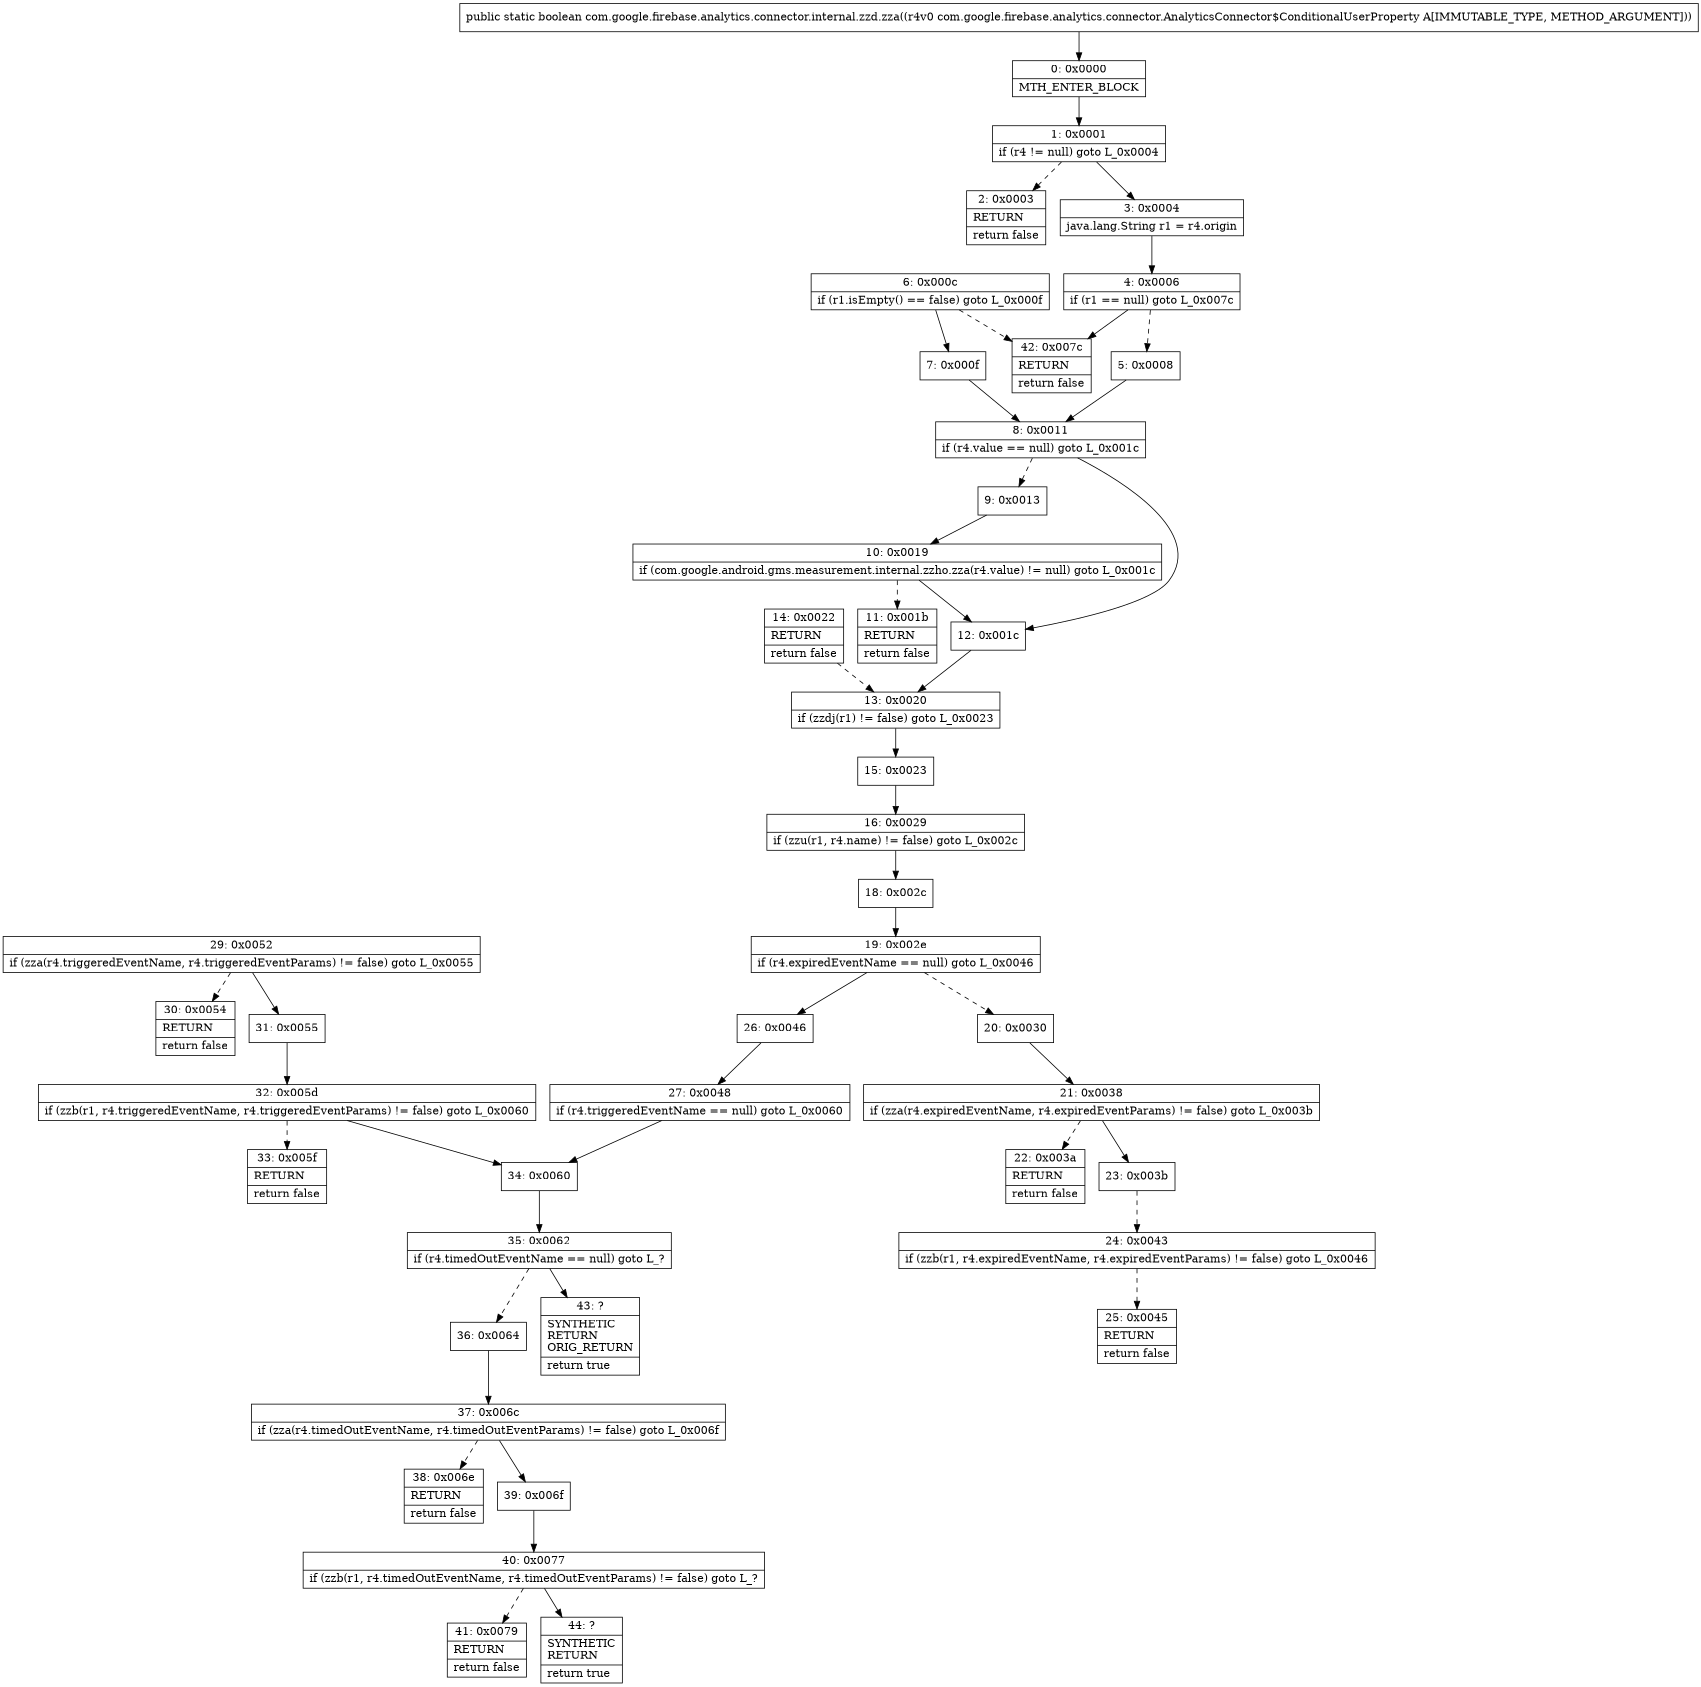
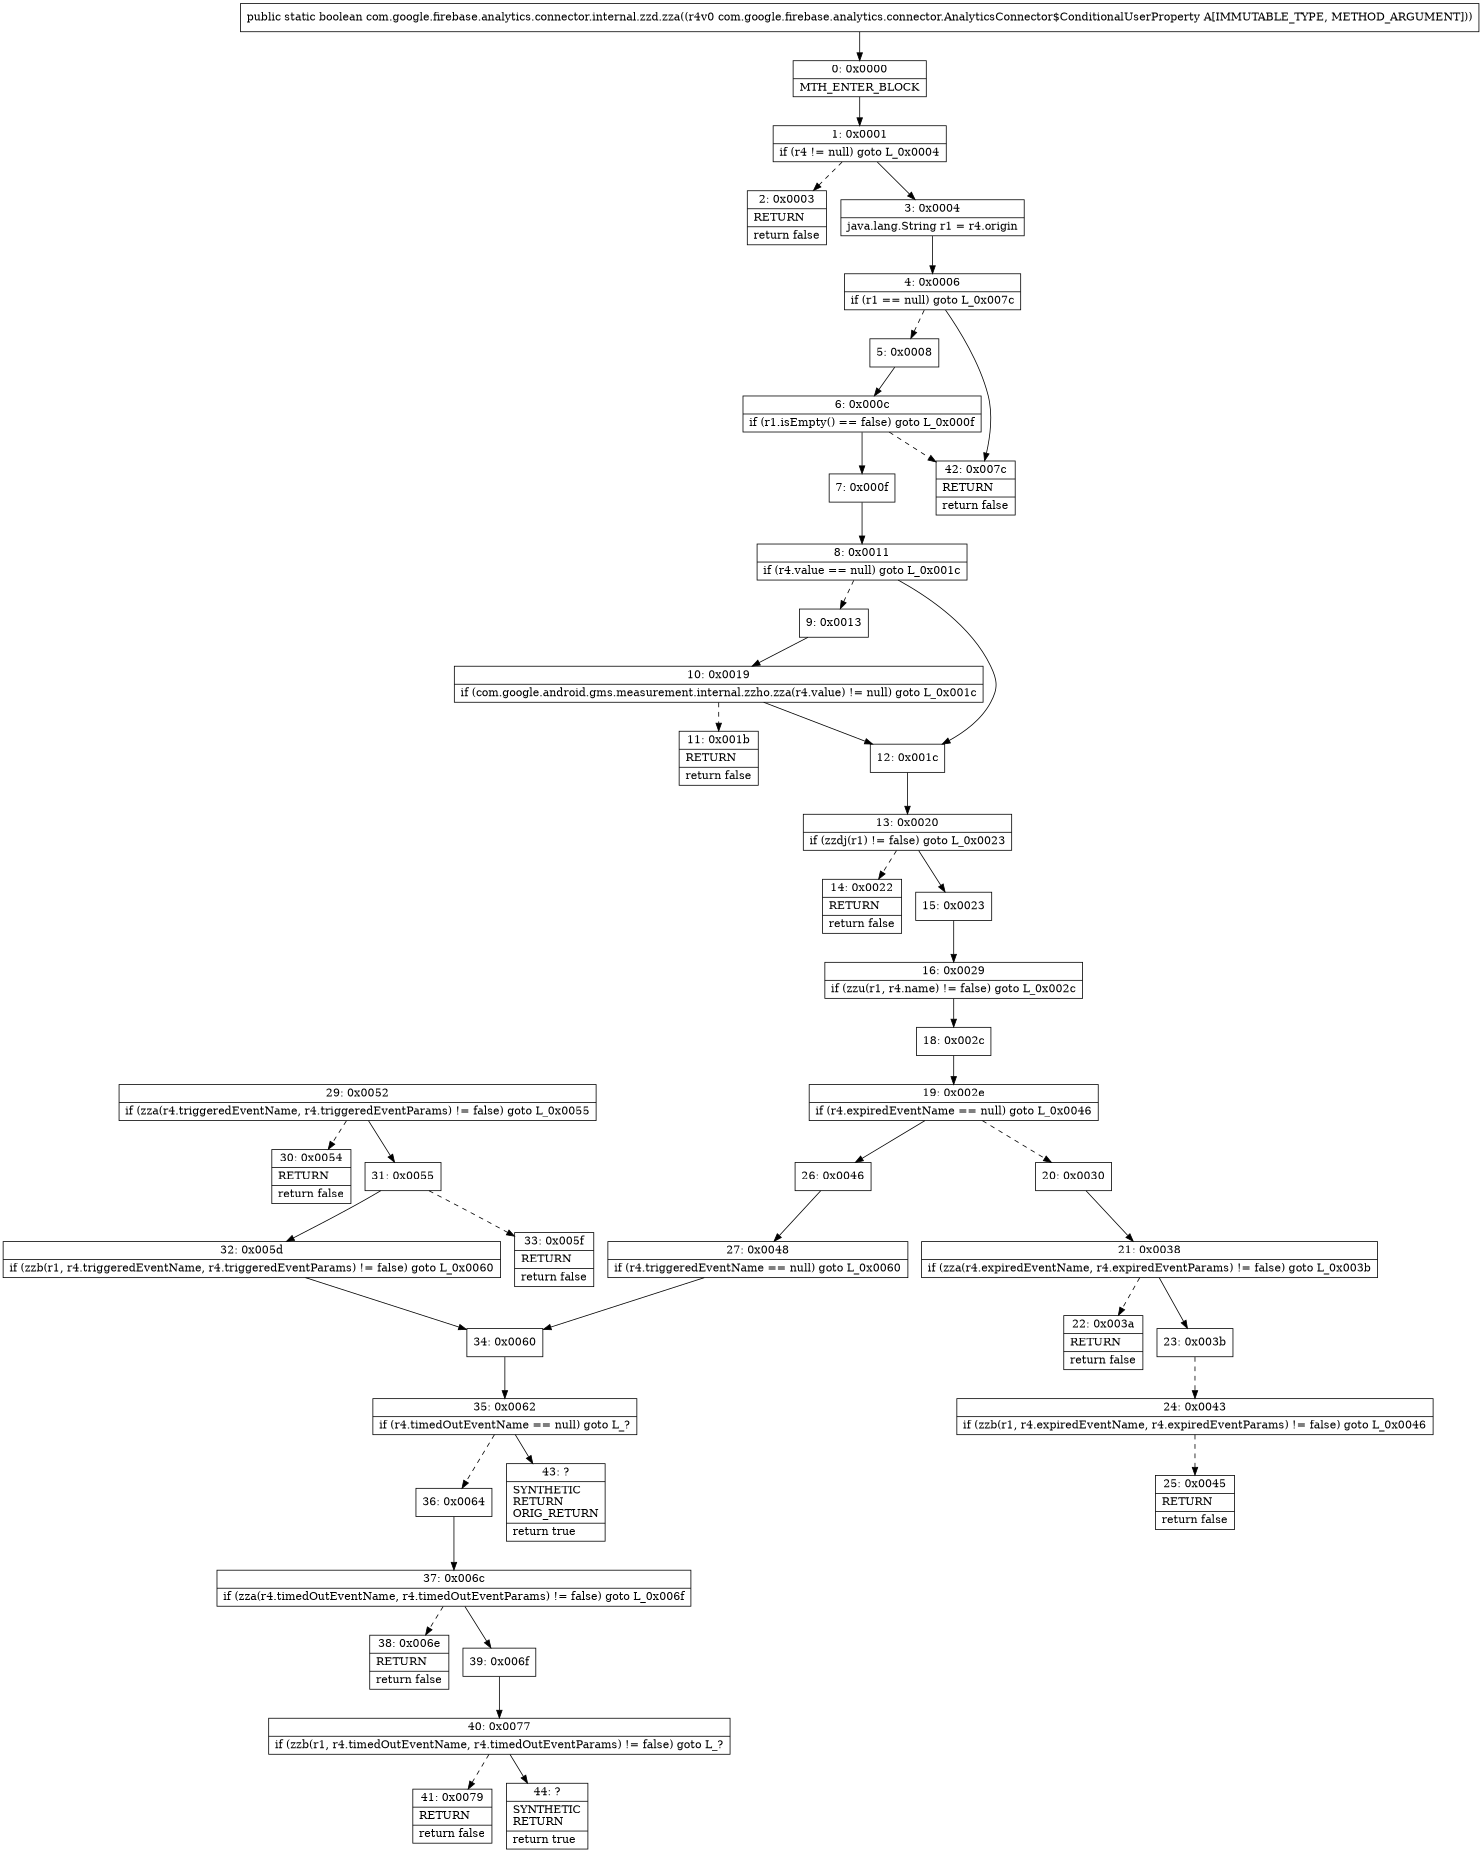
  digraph {
    node [shape=record]
    n1 [label="{0\:\ 0x0000|MTH_ENTER_BLOCK\l}"]
    n2 [label="{1\:\ 0x0001|if (r4 != null) goto L_0x0004\l}"]
    n3 [label="{2\:\ 0x0003|RETURN\l|return false\l}"]
    n4 [label="{3\:\ 0x0004|java.lang.String r1 = r4.origin\l}"]
    n5 [label="{4\:\ 0x0006|if (r1 == null) goto L_0x007c\l}"]
    n6 [label="{5\:\ 0x0008}"]
    n7 [label="{42\:\ 0x007c|RETURN\l|return false\l}"]
    n8 [label="{6\:\ 0x000c|if (r1.isEmpty() == false) goto L_0x000f\l}"]
    n9 [label="{7\:\ 0x000f}"]
    n10 [label="{8\:\ 0x0011|if (r4.value == null) goto L_0x001c\l}"]
    n11 [label="{9\:\ 0x0013}"]
    n12 [label="{12\:\ 0x001c}"]
    n13 [label="{10\:\ 0x0019|if (com.google.android.gms.measurement.internal.zzho.zza(r4.value) != null) goto L_0x001c\l}"]
    n14 [label="{13\:\ 0x0020|if (zzdj(r1) != false) goto L_0x0023\l}"]
    n15 [label="{11\:\ 0x001b|RETURN\l|return false\l}"]
    n16 [label="{14\:\ 0x0022|RETURN\l|return false\l}"]
    n17 [label="{15\:\ 0x0023}"]
    n18 [label="{16\:\ 0x0029|if (zzu(r1, r4.name) != false) goto L_0x002c\l}"]
    n19 [label="{18\:\ 0x002c}"]
    n20 [label="{19\:\ 0x002e|if (r4.expiredEventName == null) goto L_0x0046\l}"]
    n21 [label="{20\:\ 0x0030}"]
    n22 [label="{26\:\ 0x0046}"]
    n23 [label="{21\:\ 0x0038|if (zza(r4.expiredEventName, r4.expiredEventParams) != false) goto L_0x003b\l}"]
    n24 [label="{27\:\ 0x0048|if (r4.triggeredEventName == null) goto L_0x0060\l}"]
    n25 [label="{22\:\ 0x003a|RETURN\l|return false\l}"]
    n26 [label="{23\:\ 0x003b}"]
    n27 [label="{24\:\ 0x0043|if (zzb(r1, r4.expiredEventName, r4.expiredEventParams) != false) goto L_0x0046\l}"]
    n28 [label="{25\:\ 0x0045|RETURN\l|return false\l}"]
    n29 [label="{34\:\ 0x0060}"]
    n30 [label="{35\:\ 0x0062|if (r4.timedOutEventName == null) goto L_?\l}"]
    n31 [label="{29\:\ 0x0052|if (zza(r4.triggeredEventName, r4.triggeredEventParams) != false) goto L_0x0055\l}"]
    n32 [label="{30\:\ 0x0054|RETURN\l|return false\l}"]
    n33 [label="{31\:\ 0x0055}"]
    n34 [label="{32\:\ 0x005d|if (zzb(r1, r4.triggeredEventName, r4.triggeredEventParams) != false) goto L_0x0060\l}"]
    n35 [label="{33\:\ 0x005f|RETURN\l|return false\l}"]
    n36 [label="{36\:\ 0x0064}"]
    n37 [label="{43\:\ ?|SYNTHETIC\lRETURN\lORIG_RETURN\l|return true\l}"]
    n38 [label="{37\:\ 0x006c|if (zza(r4.timedOutEventName, r4.timedOutEventParams) != false) goto L_0x006f\l}"]
    n39 [label="{38\:\ 0x006e|RETURN\l|return false\l}"]
    n40 [label="{39\:\ 0x006f}"]
    n41 [label="{40\:\ 0x0077|if (zzb(r1, r4.timedOutEventName, r4.timedOutEventParams) != false) goto L_?\l}"]
    n42 [label="{41\:\ 0x0079|RETURN\l|return false\l}"]
    n43 [label="{44\:\ ?|SYNTHETIC\lRETURN\l|return true\l}"]
    n44 [label="{public static boolean com.google.firebase.analytics.connector.internal.zzd.zza((r4v0 com.google.firebase.analytics.connector.AnalyticsConnector$ConditionalUserProperty A[IMMUTABLE_TYPE, METHOD_ARGUMENT])) }"]
    n1 -> n2
    n2 -> n3 [style=dashed]
    n2 -> n4
    n4 -> n5
    n5 -> n6 [style=dashed]
    n5 -> n7
-   n6 -> n10
+   n6 -> n8
    n8 -> n7 [style=dashed]
    n8 -> n9
    n9 -> n10
    n10 -> n11 [style=dashed]
    n10 -> n12
    n11 -> n13
    n12 -> n14
    n13 -> n12
    n13 -> n15 [style=dashed]
-   n16 -> n14 [style=dashed]
+   n14 -> n16 [style=dashed]
    n14 -> n17
    n17 -> n18
    n18 -> n19
    n19 -> n20
    n20 -> n21 [style=dashed]
    n20 -> n22
    n21 -> n23
    n22 -> n24
    n23 -> n25 [style=dashed]
    n23 -> n26
    n24 -> n29
    n26 -> n27 [style=dashed]
    n27 -> n28 [style=dashed]
    n29 -> n30
    n30 -> n36 [style=dashed]
    n30 -> n37
    n31 -> n32 [style=dashed]
    n31 -> n33
    n33 -> n34
    n34 -> n29
-   n34 -> n35 [style=dashed]
+   n33 -> n35 [style=dashed]
    n36 -> n38
    n38 -> n39 [style=dashed]
    n38 -> n40
    n40 -> n41
    n41 -> n42 [style=dashed]
    n41 -> n43
    n44 -> n1
  }
